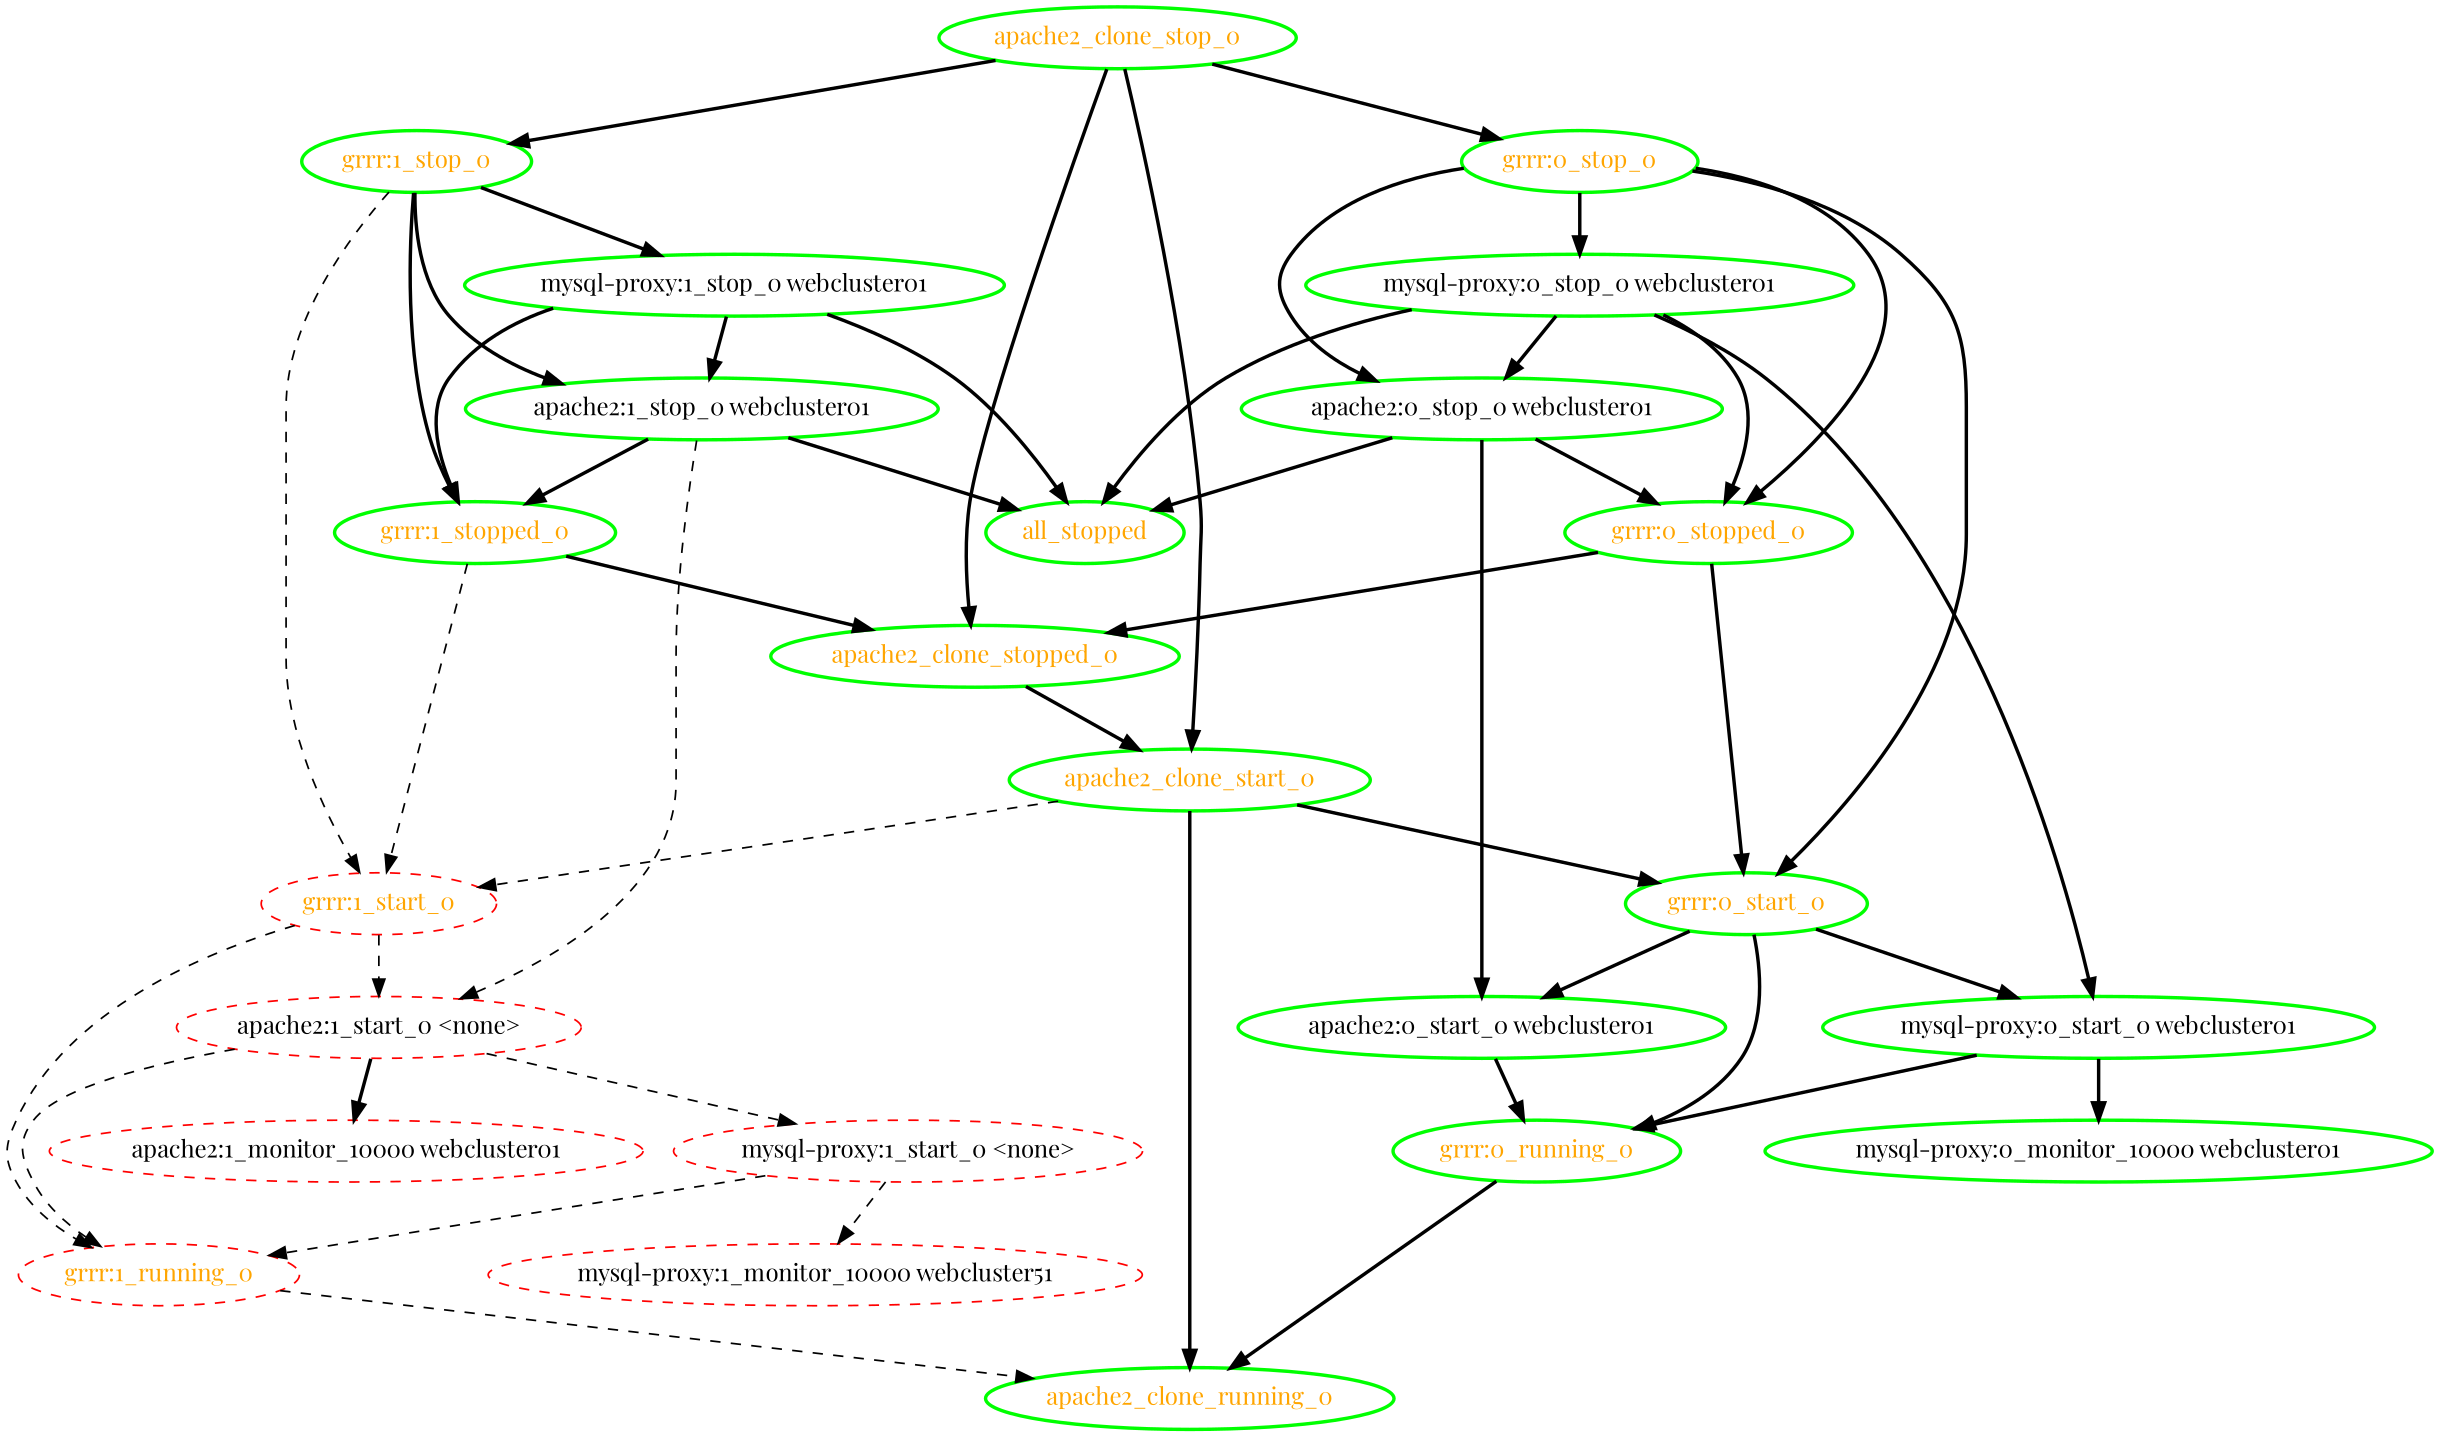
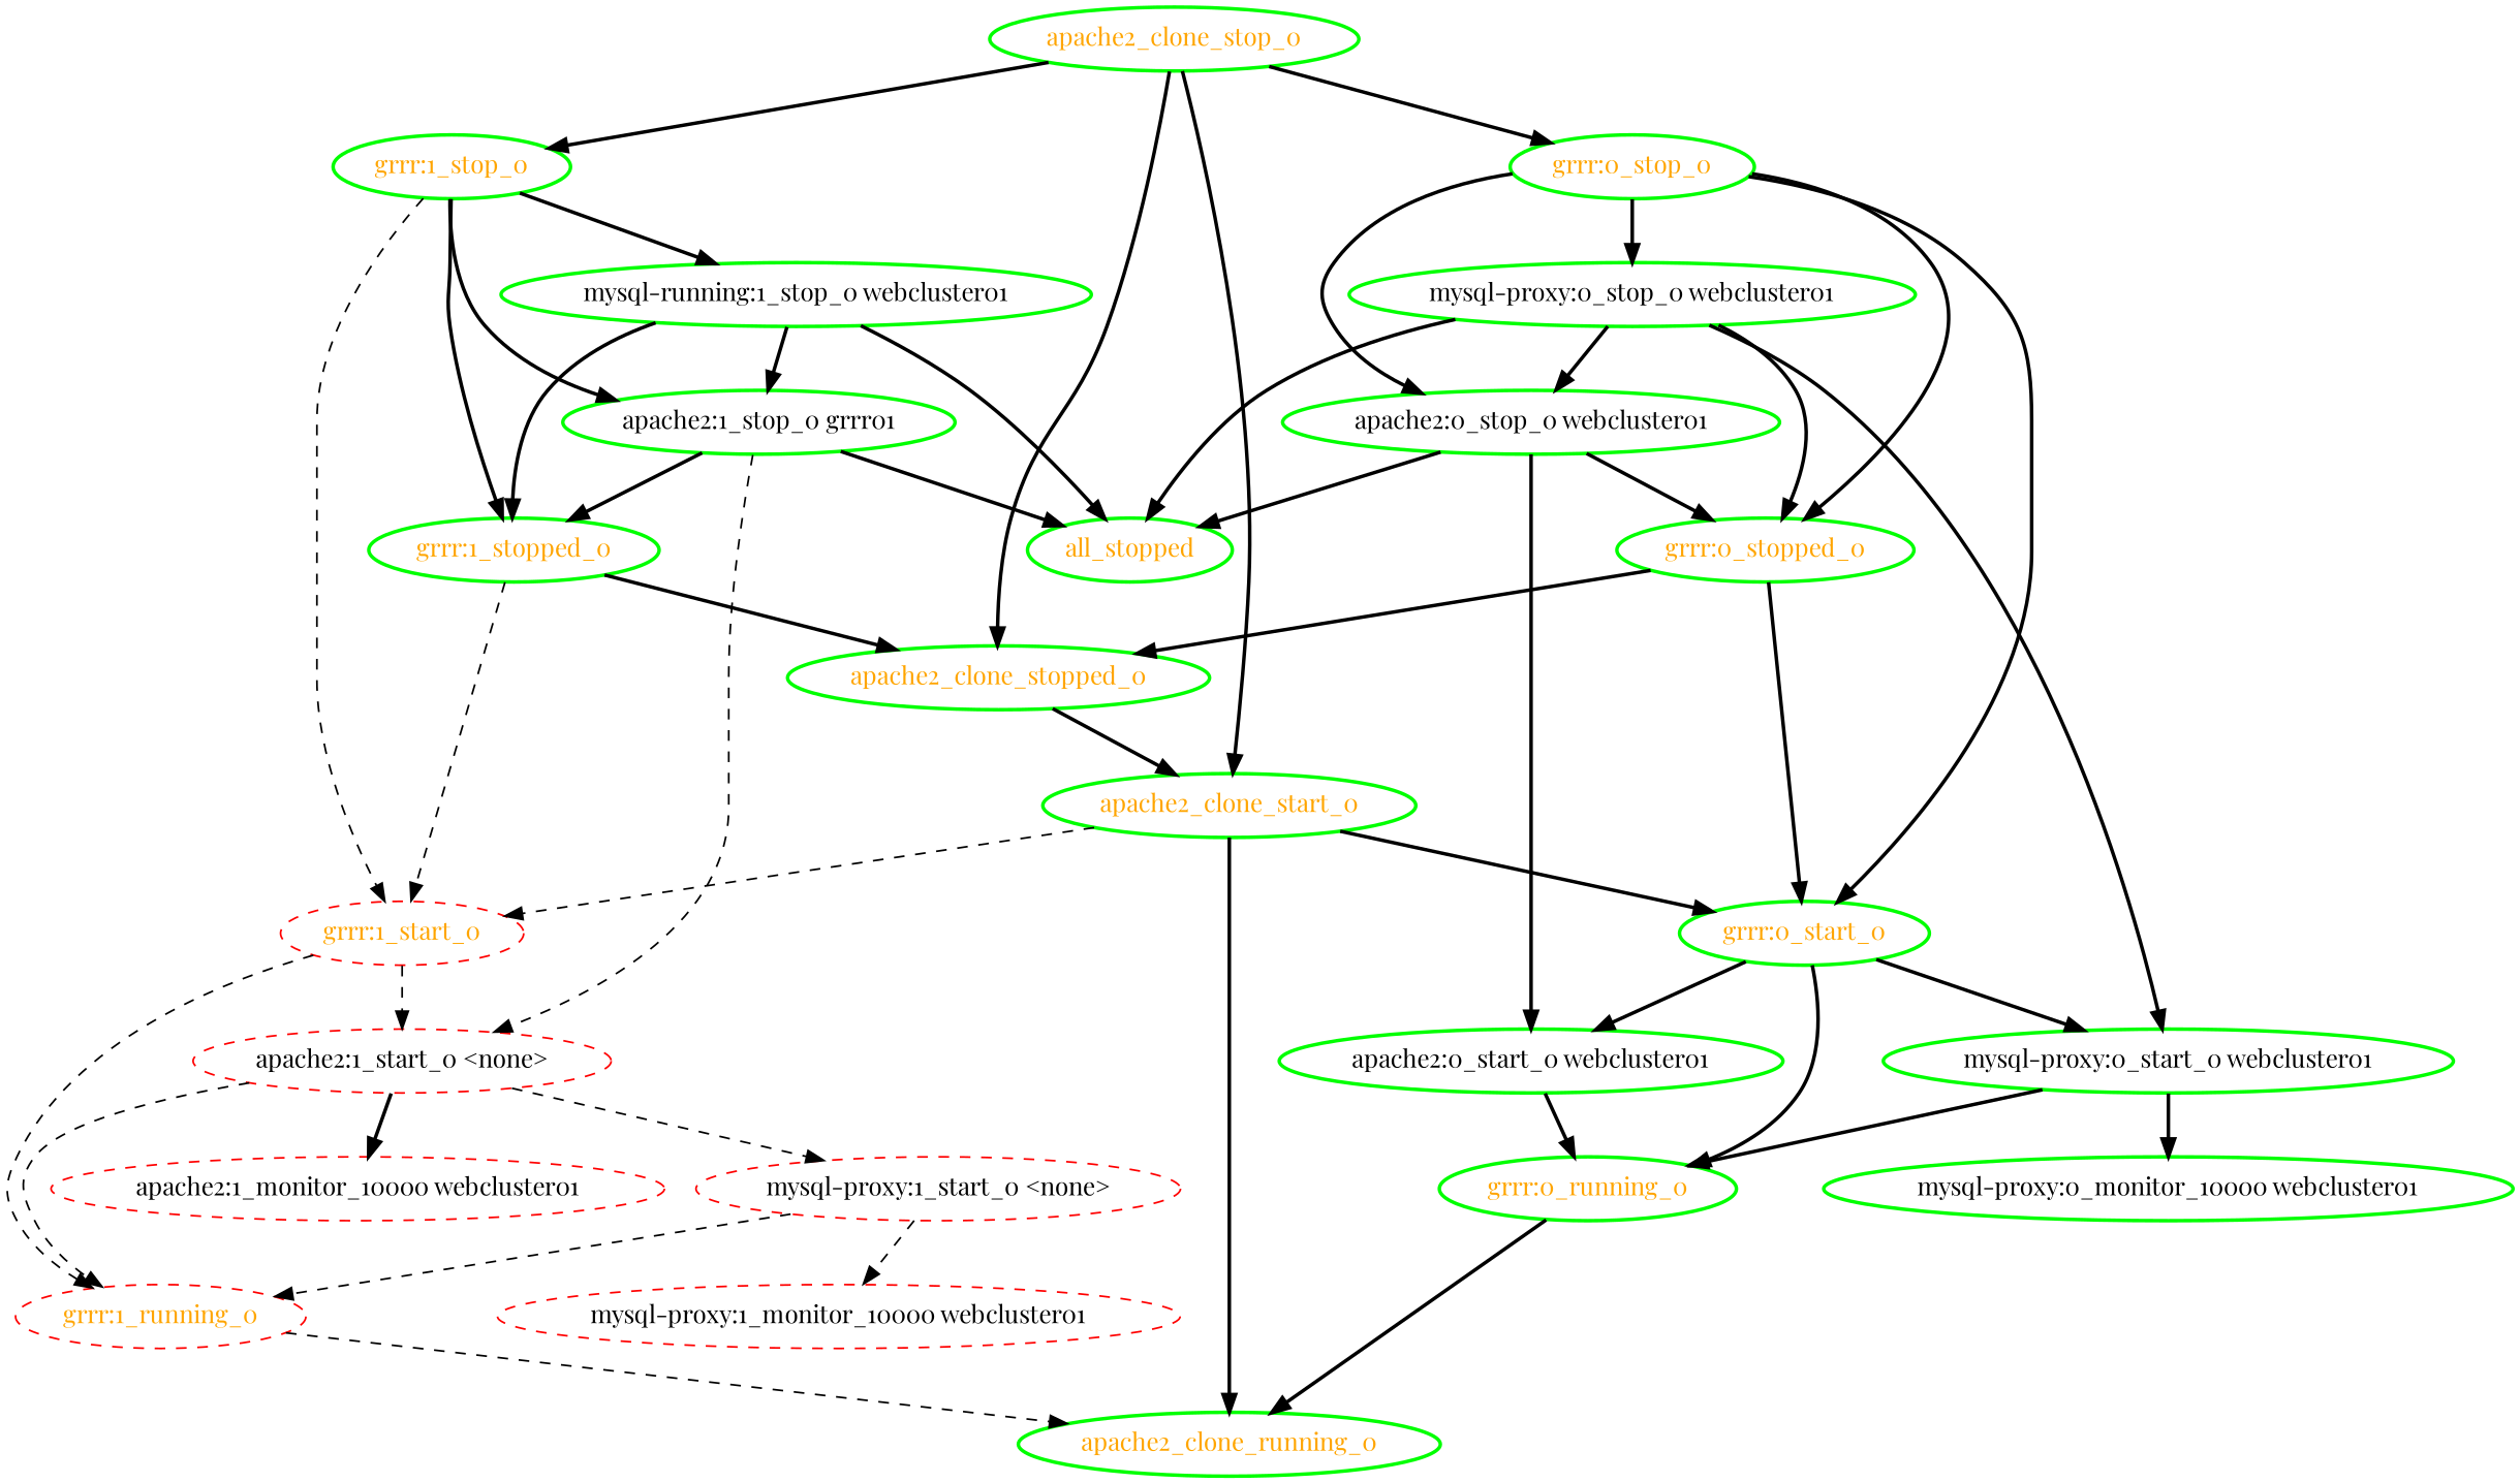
  digraph {
    fontname="Playfair Display"
    node [color=green fontcolor=orange fontname="Playfair Display" style=bold]
    edge [fontname="Playfair Display" style=bold]
    "apache2:0_start_0 webcluster01" [fontcolor=black]
    "grrr:0_running_0"
    apache2_clone_running_0
    "mysql-proxy:0_start_0 webcluster01" [fontcolor=black]
    "mysql-proxy:0_monitor_10000 webcluster01" [fontcolor=black]
    "apache2:0_stop_0 webcluster01" [fontcolor=black]
    all_stopped
    "grrr:0_stopped_0"
    "grrr:0_start_0"
    apache2_clone_stopped_0
    apache2_clone_start_0
    "apache2:1_monitor_10000 webcluster01" [color=red fontcolor=black style=dashed]
    "apache2:1_start_0 <none>" [color=red fontcolor=black style=dashed]
    "grrr:1_running_0" [color=red style=dashed]
    "mysql-proxy:1_start_0 <none>" [color=red fontcolor=black style=dashed]
-   "mysql-proxy:1_monitor_10000 webcluster01" [color=red fontcolor=black style=dashed label="mysql-proxy:1_monitor_10000 webcluster51"]
-   "apache2:1_stop_0 webcluster01" [fontcolor=black]
+   "mysql-proxy:1_monitor_10000 webcluster01" [color=red fontcolor=black style=dashed]
+   "apache2:1_stop_0 webcluster01" [fontcolor=black label="apache2:1_stop_0 grrr01"]
    "grrr:1_stopped_0"
    "grrr:1_start_0" [color=red style=dashed]
    apache2_clone_stop_0
    "grrr:0_stop_0"
    "grrr:1_stop_0"
    "mysql-proxy:0_stop_0 webcluster01" [fontcolor=black]
-   "mysql-proxy:1_stop_0 webcluster01" [fontcolor=black]
+   "mysql-proxy:1_stop_0 webcluster01" [fontcolor=black label="mysql-running:1_stop_0 webcluster01"]
    "apache2:0_start_0 webcluster01" -> "grrr:0_running_0"
    "grrr:0_running_0" -> apache2_clone_running_0
    "mysql-proxy:0_start_0 webcluster01" -> "grrr:0_running_0"
    "mysql-proxy:0_start_0 webcluster01" -> "mysql-proxy:0_monitor_10000 webcluster01"
    "apache2:0_stop_0 webcluster01" -> "apache2:0_start_0 webcluster01"
    "apache2:0_stop_0 webcluster01" -> all_stopped
    "apache2:0_stop_0 webcluster01" -> "grrr:0_stopped_0"
    "grrr:0_stopped_0" -> "grrr:0_start_0"
    "grrr:0_stopped_0" -> apache2_clone_stopped_0
    "grrr:0_start_0" -> "apache2:0_start_0 webcluster01"
    "grrr:0_start_0" -> "grrr:0_running_0"
    "grrr:0_start_0" -> "mysql-proxy:0_start_0 webcluster01"
    apache2_clone_stopped_0 -> apache2_clone_start_0
    apache2_clone_start_0 -> apache2_clone_running_0
    apache2_clone_start_0 -> "grrr:0_start_0"
    apache2_clone_start_0 -> "grrr:1_start_0" [style=dashed]
    "apache2:1_start_0 <none>" -> "apache2:1_monitor_10000 webcluster01"
    "apache2:1_start_0 <none>" -> "grrr:1_running_0" [style=dashed]
    "apache2:1_start_0 <none>" -> "mysql-proxy:1_start_0 <none>" [style=dashed]
    "grrr:1_running_0" -> apache2_clone_running_0 [style=dashed]
    "mysql-proxy:1_start_0 <none>" -> "grrr:1_running_0" [style=dashed]
    "mysql-proxy:1_start_0 <none>" -> "mysql-proxy:1_monitor_10000 webcluster01" [style=dashed]
    "apache2:1_stop_0 webcluster01" -> all_stopped
    "apache2:1_stop_0 webcluster01" -> "apache2:1_start_0 <none>" [style=dashed]
    "apache2:1_stop_0 webcluster01" -> "grrr:1_stopped_0"
    "grrr:1_stopped_0" -> apache2_clone_stopped_0
    "grrr:1_stopped_0" -> "grrr:1_start_0" [style=dashed]
    "grrr:1_start_0" -> "apache2:1_start_0 <none>" [style=dashed]
    "grrr:1_start_0" -> "grrr:1_running_0" [style=dashed]
    apache2_clone_stop_0 -> apache2_clone_stopped_0
    apache2_clone_stop_0 -> apache2_clone_start_0
    apache2_clone_stop_0 -> "grrr:0_stop_0"
    apache2_clone_stop_0 -> "grrr:1_stop_0"
    "grrr:0_stop_0" -> "apache2:0_stop_0 webcluster01"
    "grrr:0_stop_0" -> "grrr:0_stopped_0"
    "grrr:0_stop_0" -> "grrr:0_start_0"
    "grrr:0_stop_0" -> "mysql-proxy:0_stop_0 webcluster01"
    "grrr:1_stop_0" -> "apache2:1_stop_0 webcluster01"
    "grrr:1_stop_0" -> "grrr:1_stopped_0"
    "grrr:1_stop_0" -> "grrr:1_start_0" [style=dashed]
    "grrr:1_stop_0" -> "mysql-proxy:1_stop_0 webcluster01"
    "mysql-proxy:0_stop_0 webcluster01" -> "mysql-proxy:0_start_0 webcluster01"
    "mysql-proxy:0_stop_0 webcluster01" -> "apache2:0_stop_0 webcluster01"
    "mysql-proxy:0_stop_0 webcluster01" -> all_stopped
    "mysql-proxy:0_stop_0 webcluster01" -> "grrr:0_stopped_0"
    "mysql-proxy:1_stop_0 webcluster01" -> all_stopped
    "mysql-proxy:1_stop_0 webcluster01" -> "apache2:1_stop_0 webcluster01"
    "mysql-proxy:1_stop_0 webcluster01" -> "grrr:1_stopped_0"
  }
